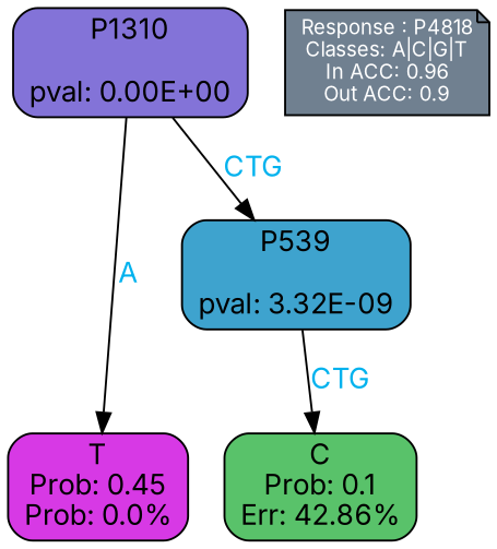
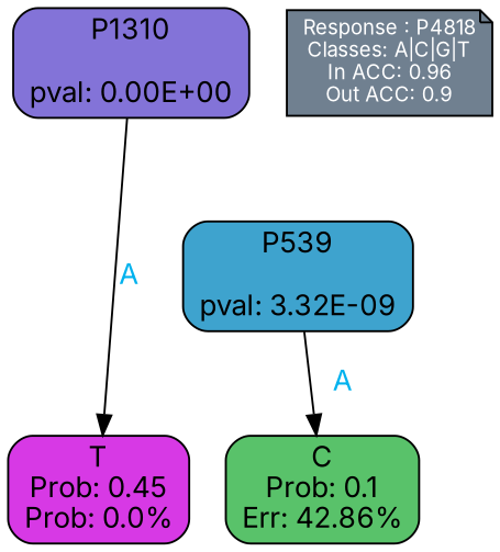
  digraph {
    fontname=Inter
    ranksep=equally
    splines=polylines
    node [color=black fontname=Inter shape=box style="filled, rounded"]
    edge [fontcolor=deepskyblue2 fontname=Inter]
    n1 [fillcolor="#d739e5" label="T\nProb: 0.45\nProb: 0.0%"]
    n2 [fillcolor="#59c26a" label="C\nProb: 0.1\nErr: 42.86%"]
    n3 [align=left fillcolor=slategray fontcolor=white fontsize=10 label="Response : P4818\nClasses: A|C|G|T\nIn ACC: 0.96\nOut ACC: 0.9\n" shape=note style=filled]
    n4 [fillcolor="#8373d8" label="P1310\n\npval: 0.00E+00"]
    n5 [fillcolor="#3ea3ce" label="P539\n\npval: 3.32E-09"]
    subgraph sub_1 {
      rank=same
      n1
      n2
    }
    subgraph sub_2 {
      rank=same
      n3
      n4
    }
    n4 -> n1 [label=A]
-   n4 -> n5 [label=CTG]
-   n5 -> n2 [label=CTG]
+   n5 -> n2 [label=A]
  }
